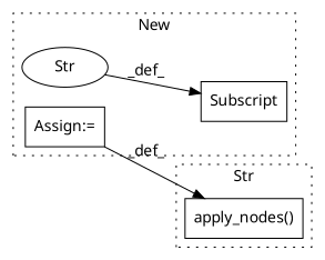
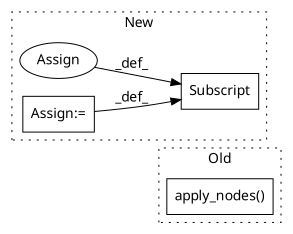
  digraph {
    fontname="Noto Sans"
    rankdir=LR
    node [fontname="Noto Sans" l=3 shape=box]
    edge [fontname="Noto Sans"]
    n1 [a=63 l="16,0" label=Subscript s="5156,0"]
-   n2 [a=66 label=Str s=5168 shape=ellipse]
+   n2 [a=66 label=Assign s=5168 shape=ellipse]
    n3 [a=68 label="Assign:=" s=5076]
    n4 [a=75 l="18,1" label="apply_nodes()" s="2245,2283"]
    subgraph cluster_1 {
      label=New
      style=dotted
      n1
      n2
      n3
    }
    subgraph cluster_2 {
-     label=Str
+     label=Old
      style=dotted
      n4
    }
    n2 -> n1 [label=_def_]
-   n3 -> n4 [label=_def_]
+   n3 -> n1 [label=_def_]
  }
